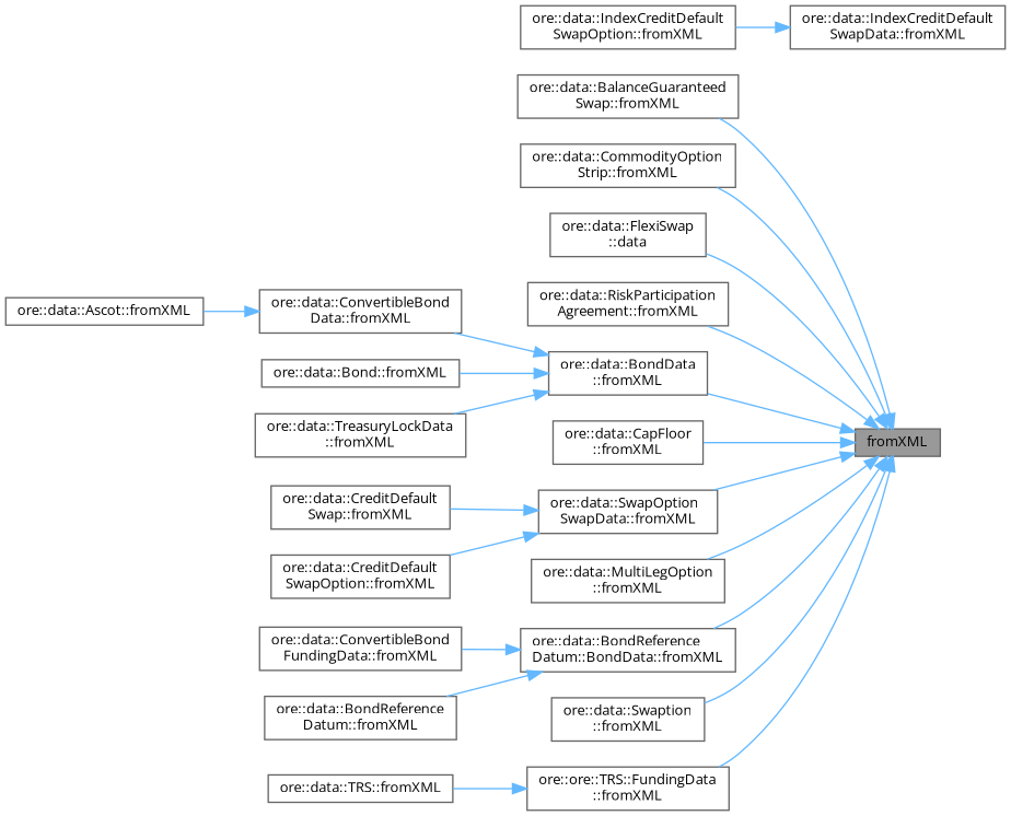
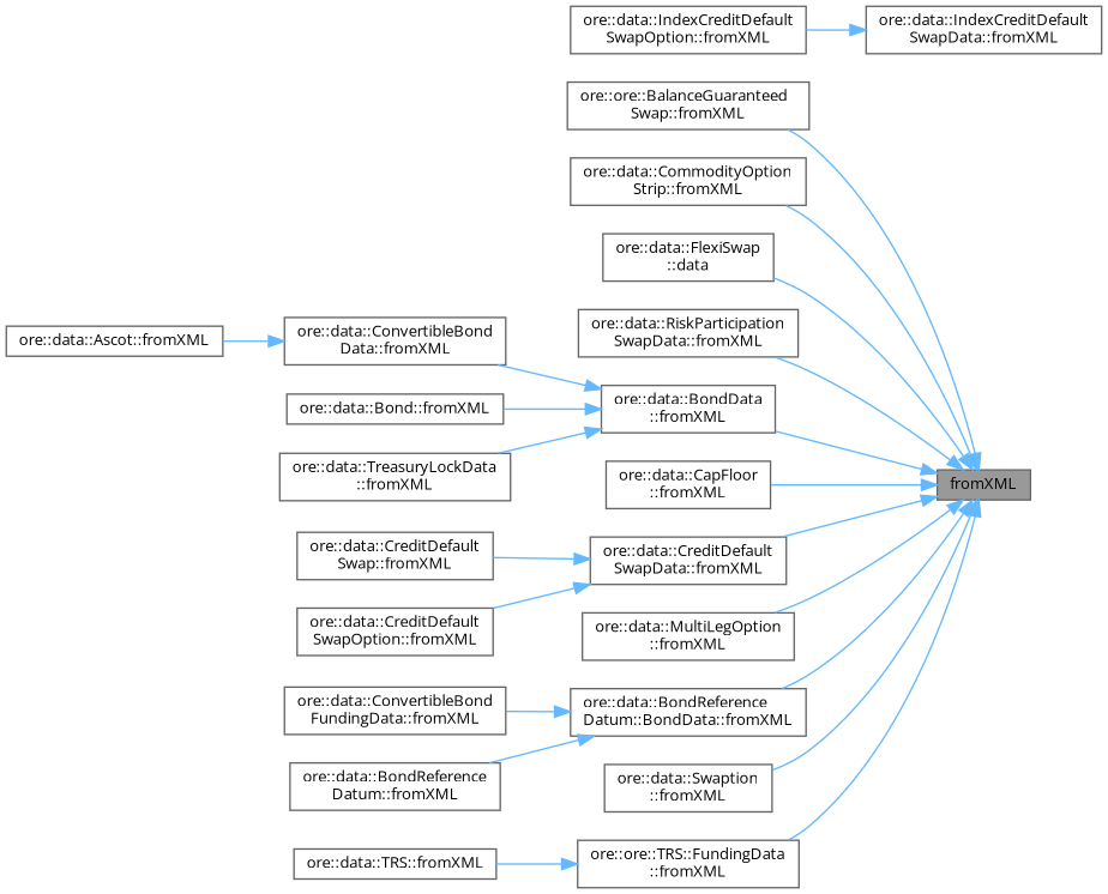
  digraph {
    fontname="Open Sans"
    rankdir=RL
    node [color=grey40 fillcolor=white fontname="Open Sans" fontsize=10 shape=box style=filled]
    edge [color=steelblue1 dir=back fontname="Open Sans" fontsize=10 labelfontname=Helvetica labelfontsize=10 style=solid]
    n1 [color=gray40 fillcolor=grey60 fontcolor=black height=0.2 label=fromXML width=0.4]
-   n2 [height=0.2 label="ore::data::BalanceGuaranteed\lSwap::fromXML" width=0.4]
+   n2 [height=0.2 label="ore::ore::BalanceGuaranteed\lSwap::fromXML" width=0.4]
    n3 [height=0.2 label="ore::data::CommodityOption\lStrip::fromXML" width=0.4]
    n4 [height=0.2 label="ore::data::FlexiSwap\l::data" width=0.4]
-   n5 [height=0.2 label="ore::data::RiskParticipation\lAgreement::fromXML" width=0.4]
+   n5 [height=0.2 label="ore::data::RiskParticipation\lSwapData::fromXML" width=0.4]
    n6 [height=0.2 label="ore::data::BondData\l::fromXML" width=0.4]
    n7 [height=0.2 label="ore::data::CapFloor\l::fromXML" width=0.4]
-   n8 [height=0.2 label="ore::data::SwapOption\lSwapData::fromXML" width=0.4]
+   n8 [height=0.2 label="ore::data::CreditDefault\lSwapData::fromXML" width=0.4]
    n9 [height=0.2 label="ore::data::MultiLegOption\l::fromXML" width=0.4]
    n10 [height=0.2 label="ore::data::BondReference\lDatum::BondData::fromXML" width=0.4]
    n11 [height=0.2 label="ore::data::Swaption\l::fromXML" width=0.4]
    n12 [height=0.2 label="ore::ore::TRS::FundingData\l::fromXML" width=0.4]
    n13 [height=0.2 label="ore::data::ConvertibleBond\lData::fromXML" width=0.4]
    n14 [height=0.2 label="ore::data::Bond::fromXML" width=0.4]
    n15 [height=0.2 label="ore::data::TreasuryLockData\l::fromXML" width=0.4]
    n16 [height=0.2 label="ore::data::CreditDefault\lSwap::fromXML" width=0.4]
    n17 [height=0.2 label="ore::data::CreditDefault\lSwapOption::fromXML" width=0.4]
    n18 [height=0.2 label="ore::data::ConvertibleBond\lFundingData::fromXML" width=0.4]
    n19 [height=0.2 label="ore::data::BondReference\lDatum::fromXML" width=0.4]
    n20 [height=0.2 label="ore::data::TRS::fromXML" width=0.4]
    n21 [height=0.2 label="ore::data::Ascot::fromXML" width=0.4]
    n22 [height=0.2 label="ore::data::IndexCreditDefault\lSwapData::fromXML" width=0.4]
    n23 [height=0.2 label="ore::data::IndexCreditDefault\lSwapOption::fromXML" width=0.4]
    n1 -> n2
    n1 -> n3
    n1 -> n4
    n1 -> n5
    n1 -> n6
    n1 -> n7
    n1 -> n8
    n1 -> n9
    n1 -> n10
    n1 -> n11
    n1 -> n12
    n6 -> n13
    n6 -> n14
    n6 -> n15
    n8 -> n16
    n8 -> n17
    n10 -> n18
    n10 -> n19
    n12 -> n20
    n13 -> n21
    n22 -> n23
  }
